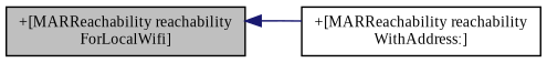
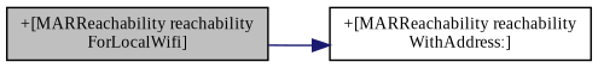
  digraph {
    rankdir=LR
    fontname="Liberation Serif"
    node [color=black fontname="Liberation Serif" fontsize=10 shape=record style=filled]
    n1 [fillcolor=grey75 fontcolor=black height=0.2 label="+[MARReachability reachability\lForLocalWifi]" width=0.4]
    n2 [fillcolor=white height=0.2 label="+[MARReachability reachability\lWithAddress:]" width=0.4]
-   n2 -> n1 [color=midnightblue fontname="Liberation Serif" fontsize=10 labelfontname=Helvetica labelfontsize=10 style=solid]
+   n1 -> n2 [color=midnightblue fontname="Liberation Serif" fontsize=10 labelfontname=Helvetica labelfontsize=10 style=solid]
  }
